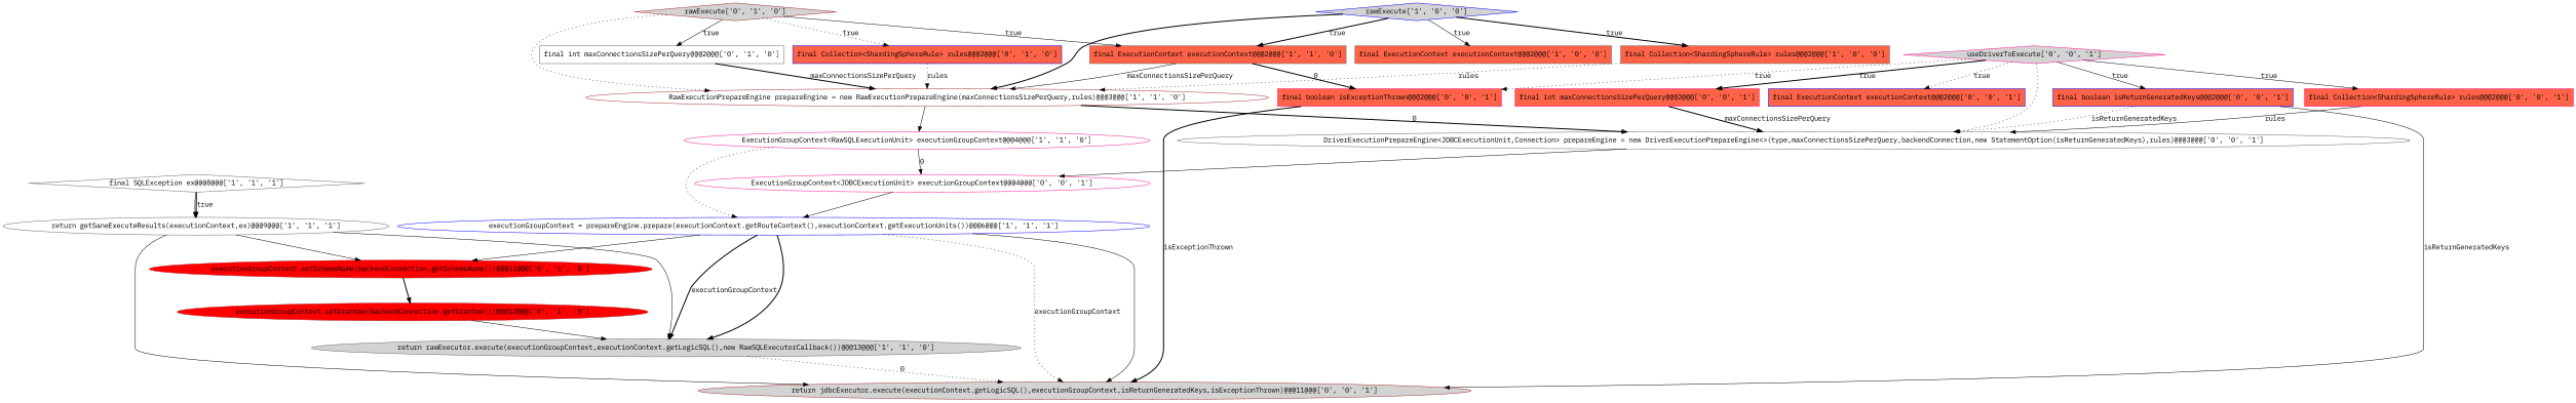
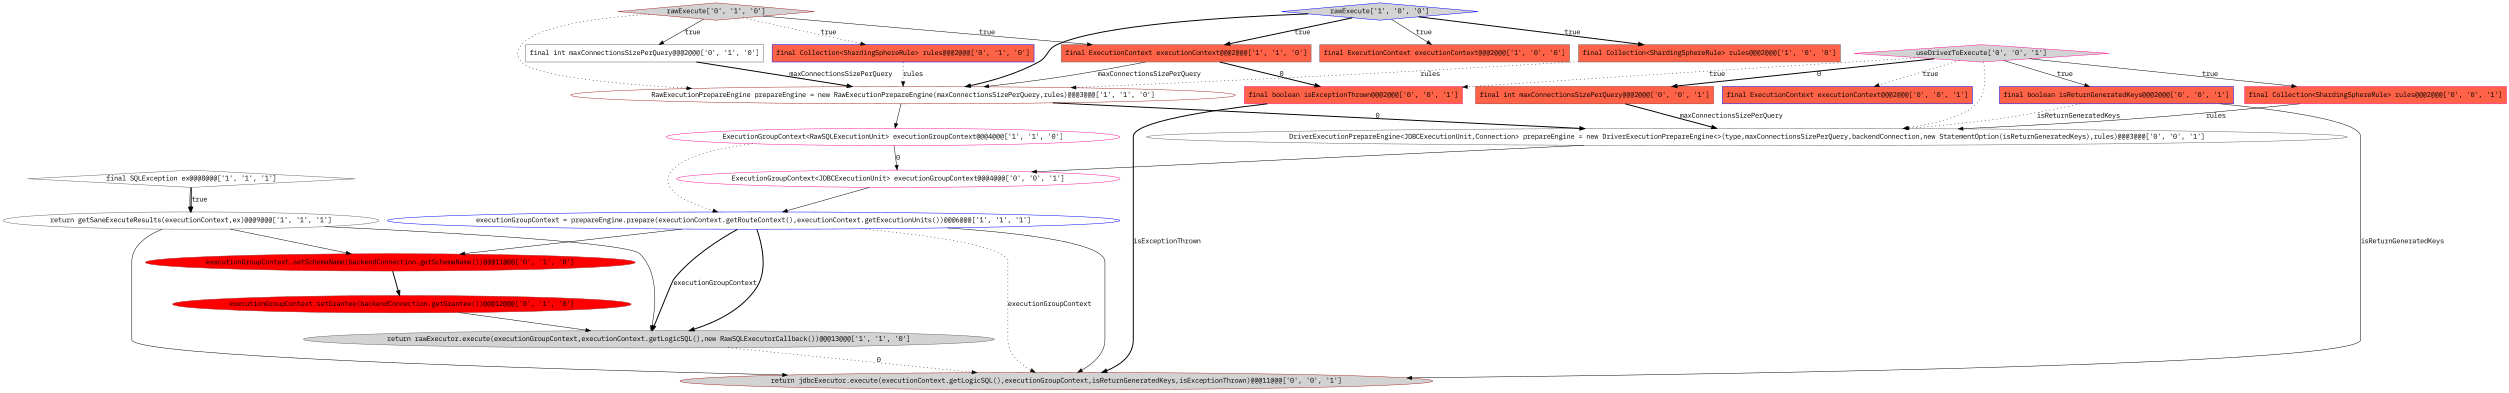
  digraph {
    fontname="IBM Plex Mono"
    node [color=gray40 fillcolor=tomato fontname="IBM Plex Mono" shape=ellipse style=filled]
    edge [fontname="IBM Plex Mono" style=solid]
    n1 [fillcolor=white label="final SQLException ex@@@8@@@['1', '1', '1']" shape=diamond]
    n2 [fillcolor=white label="return getSaneExecuteResults(executionContext,ex)@@@9@@@['1', '1', '1']"]
    n3 [fillcolor=lightgray label="return rawExecutor.execute(executionGroupContext,executionContext.getLogicSQL(),new RawSQLExecutorCallback())@@@13@@@['1', '1', '0']"]
    n4 [color=brown fillcolor=lightgray label="return jdbcExecutor.execute(executionContext.getLogicSQL(),executionGroupContext,isReturnGeneratedKeys,isExceptionThrown)@@@11@@@['0', '0', '1']"]
    n5 [color=brown fillcolor=red label="executionGroupContext.setSchemaName(backendConnection.getSchemaName())@@@11@@@['0', '1', '0']"]
    n6 [label="final Collection<ShardingSphereRule> rules@@@2@@@['1', '0', '0']" shape=box]
    n7 [color=brown fillcolor=white label="RawExecutionPrepareEngine prepareEngine = new RawExecutionPrepareEngine(maxConnectionsSizePerQuery,rules)@@@3@@@['1', '1', '0']"]
    n8 [fillcolor=white label="DriverExecutionPrepareEngine<JDBCExecutionUnit,Connection> prepareEngine = new DriverExecutionPrepareEngine<>(type,maxConnectionsSizePerQuery,backendConnection,new StatementOption(isReturnGeneratedKeys),rules)@@@3@@@['0', '0', '1']"]
    n9 [color=deeppink fillcolor=white label="ExecutionGroupContext<RawSQLExecutionUnit> executionGroupContext@@@4@@@['1', '1', '0']"]
    n10 [color=blue fillcolor=lightgray label="rawExecute['1', '0', '0']" shape=diamond]
    n11 [label="final ExecutionContext executionContext@@@2@@@['1', '1', '0']" shape=box]
    n12 [label="final ExecutionContext executionContext@@@2@@@['1', '0', '0']" shape=box]
    n13 [color=deeppink label="final boolean isExceptionThrown@@@2@@@['0', '0', '1']" shape=box]
    n14 [fillcolor=white label="final int maxConnectionsSizePerQuery@@@2@@@['0', '1', '0']" shape=box]
-   n15 [color=deeppink label="final int maxConnectionsSizePerQuery@@@2@@@['0', '0', '1']" shape=box]
+   n15 [color=brown label="final int maxConnectionsSizePerQuery@@@2@@@['0', '0', '1']" shape=box]
    n16 [color=deeppink fillcolor=white label="ExecutionGroupContext<JDBCExecutionUnit> executionGroupContext@@@4@@@['0', '0', '1']"]
    n17 [color=brown fillcolor=red label="executionGroupContext.setGrantee(backendConnection.getGrantee())@@@12@@@['0', '1', '0']"]
    n18 [color=blue fillcolor=white label="executionGroupContext = prepareEngine.prepare(executionContext.getRouteContext(),executionContext.getExecutionUnits())@@@6@@@['1', '1', '1']"]
    n19 [color=blue label="final ExecutionContext executionContext@@@2@@@['0', '0', '1']" shape=box]
    n20 [color=deeppink label="final Collection<ShardingSphereRule> rules@@@2@@@['0', '0', '1']" shape=box]
    n21 [color=brown fillcolor=lightgray label="rawExecute['0', '1', '0']" shape=diamond]
    n22 [color=blue label="final Collection<ShardingSphereRule> rules@@@2@@@['0', '1', '0']" shape=box]
    n23 [color=blue label="final boolean isReturnGeneratedKeys@@@2@@@['0', '0', '1']" shape=box]
    n24 [color=deeppink fillcolor=lightgray label="useDriverToExecute['0', '0', '1']" shape=diamond]
    n1 -> n2
    n1 -> n2 [label=true style=bold]
    n2 -> n3
    n2 -> n4
    n2 -> n5
    n3 -> n4 [label=0 style=dotted]
    n5 -> n17 [style=bold]
    n6 -> n7 [label=rules style=dotted]
    n7 -> n8 [label=0 style=bold]
    n7 -> n9
    n8 -> n16
    n9 -> n16 [label=0]
    n9 -> n18 [style=dotted]
    n10 -> n6 [label=true style=bold]
    n10 -> n7 [style=bold]
    n10 -> n11 [label=true style=bold]
    n10 -> n12 [label=true]
    n11 -> n7 [label=maxConnectionsSizePerQuery]
    n11 -> n13 [label=0 style=bold]
    n13 -> n4 [label=isExceptionThrown style=bold]
    n14 -> n7 [label=maxConnectionsSizePerQuery style=bold]
    n15 -> n8 [label=maxConnectionsSizePerQuery style=bold]
    n16 -> n18
    n17 -> n3
    n18 -> n3 [label=executionGroupContext style=bold]
    n18 -> n3 [style=bold]
    n18 -> n4 [label=executionGroupContext style=dotted]
    n18 -> n4
    n18 -> n5
    n20 -> n8 [label=rules]
    n21 -> n7 [style=dotted]
    n21 -> n11 [label=true]
    n21 -> n14 [label=true]
    n21 -> n22 [label=true style=dotted]
    n22 -> n7 [label=rules style=dotted]
    n23 -> n4 [label=isReturnGeneratedKeys]
    n23 -> n8 [label=isReturnGeneratedKeys style=dotted]
    n24 -> n8 [style=dotted]
    n24 -> n13 [label=true style=dotted]
-   n24 -> n15 [label=true style=bold]
+   n24 -> n15 [label=0 style=bold]
    n24 -> n19 [label=true style=dotted]
    n24 -> n20 [label=true]
    n24 -> n23 [label=true]
  }
